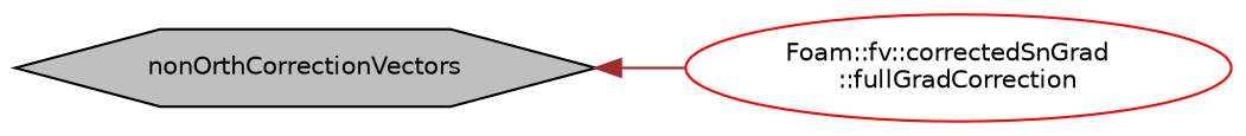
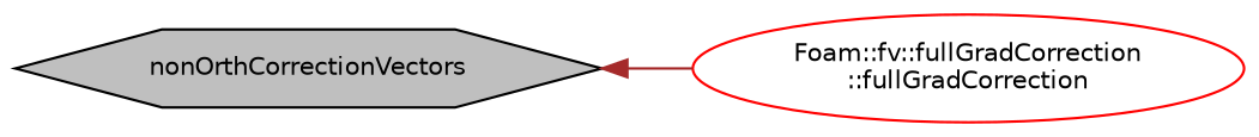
  digraph {
    rankdir=LR
    node [fontname=Helvetica fontsize=10]
    n1 [color=black fillcolor=grey75 fontcolor=black height=0.2 label=nonOrthCorrectionVectors shape=hexagon style=filled width=0.4]
-   n2 [color=red height=0.2 label="Foam::fv::correctedSnGrad\l::fullGradCorrection" shape=ellipse width=0.4]
+   n2 [color=red height=0.2 label="Foam::fv::fullGradCorrection\l::fullGradCorrection" shape=ellipse width=0.4]
    n1 -> n2 [color=brown dir=back fontname=Helvetica fontsize=10 labelfontname=Helvetica labelfontsize=10 style=solid]
  }
